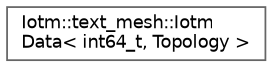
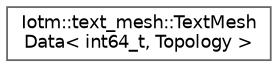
  digraph {
    rankdir=TB
-   n1 [color=grey40 fillcolor=white fontname=Helvetica fontsize=10 height=0.2 label="Iotm::text_mesh::Iotm\lData\< int64_t, Topology \>" shape=box style=filled width=0.4]
+   n1 [color=grey40 fillcolor=white fontname=Helvetica fontsize=10 height=0.2 label="Iotm::text_mesh::TextMesh\lData\< int64_t, Topology \>" shape=box style=filled width=0.4]
  }
